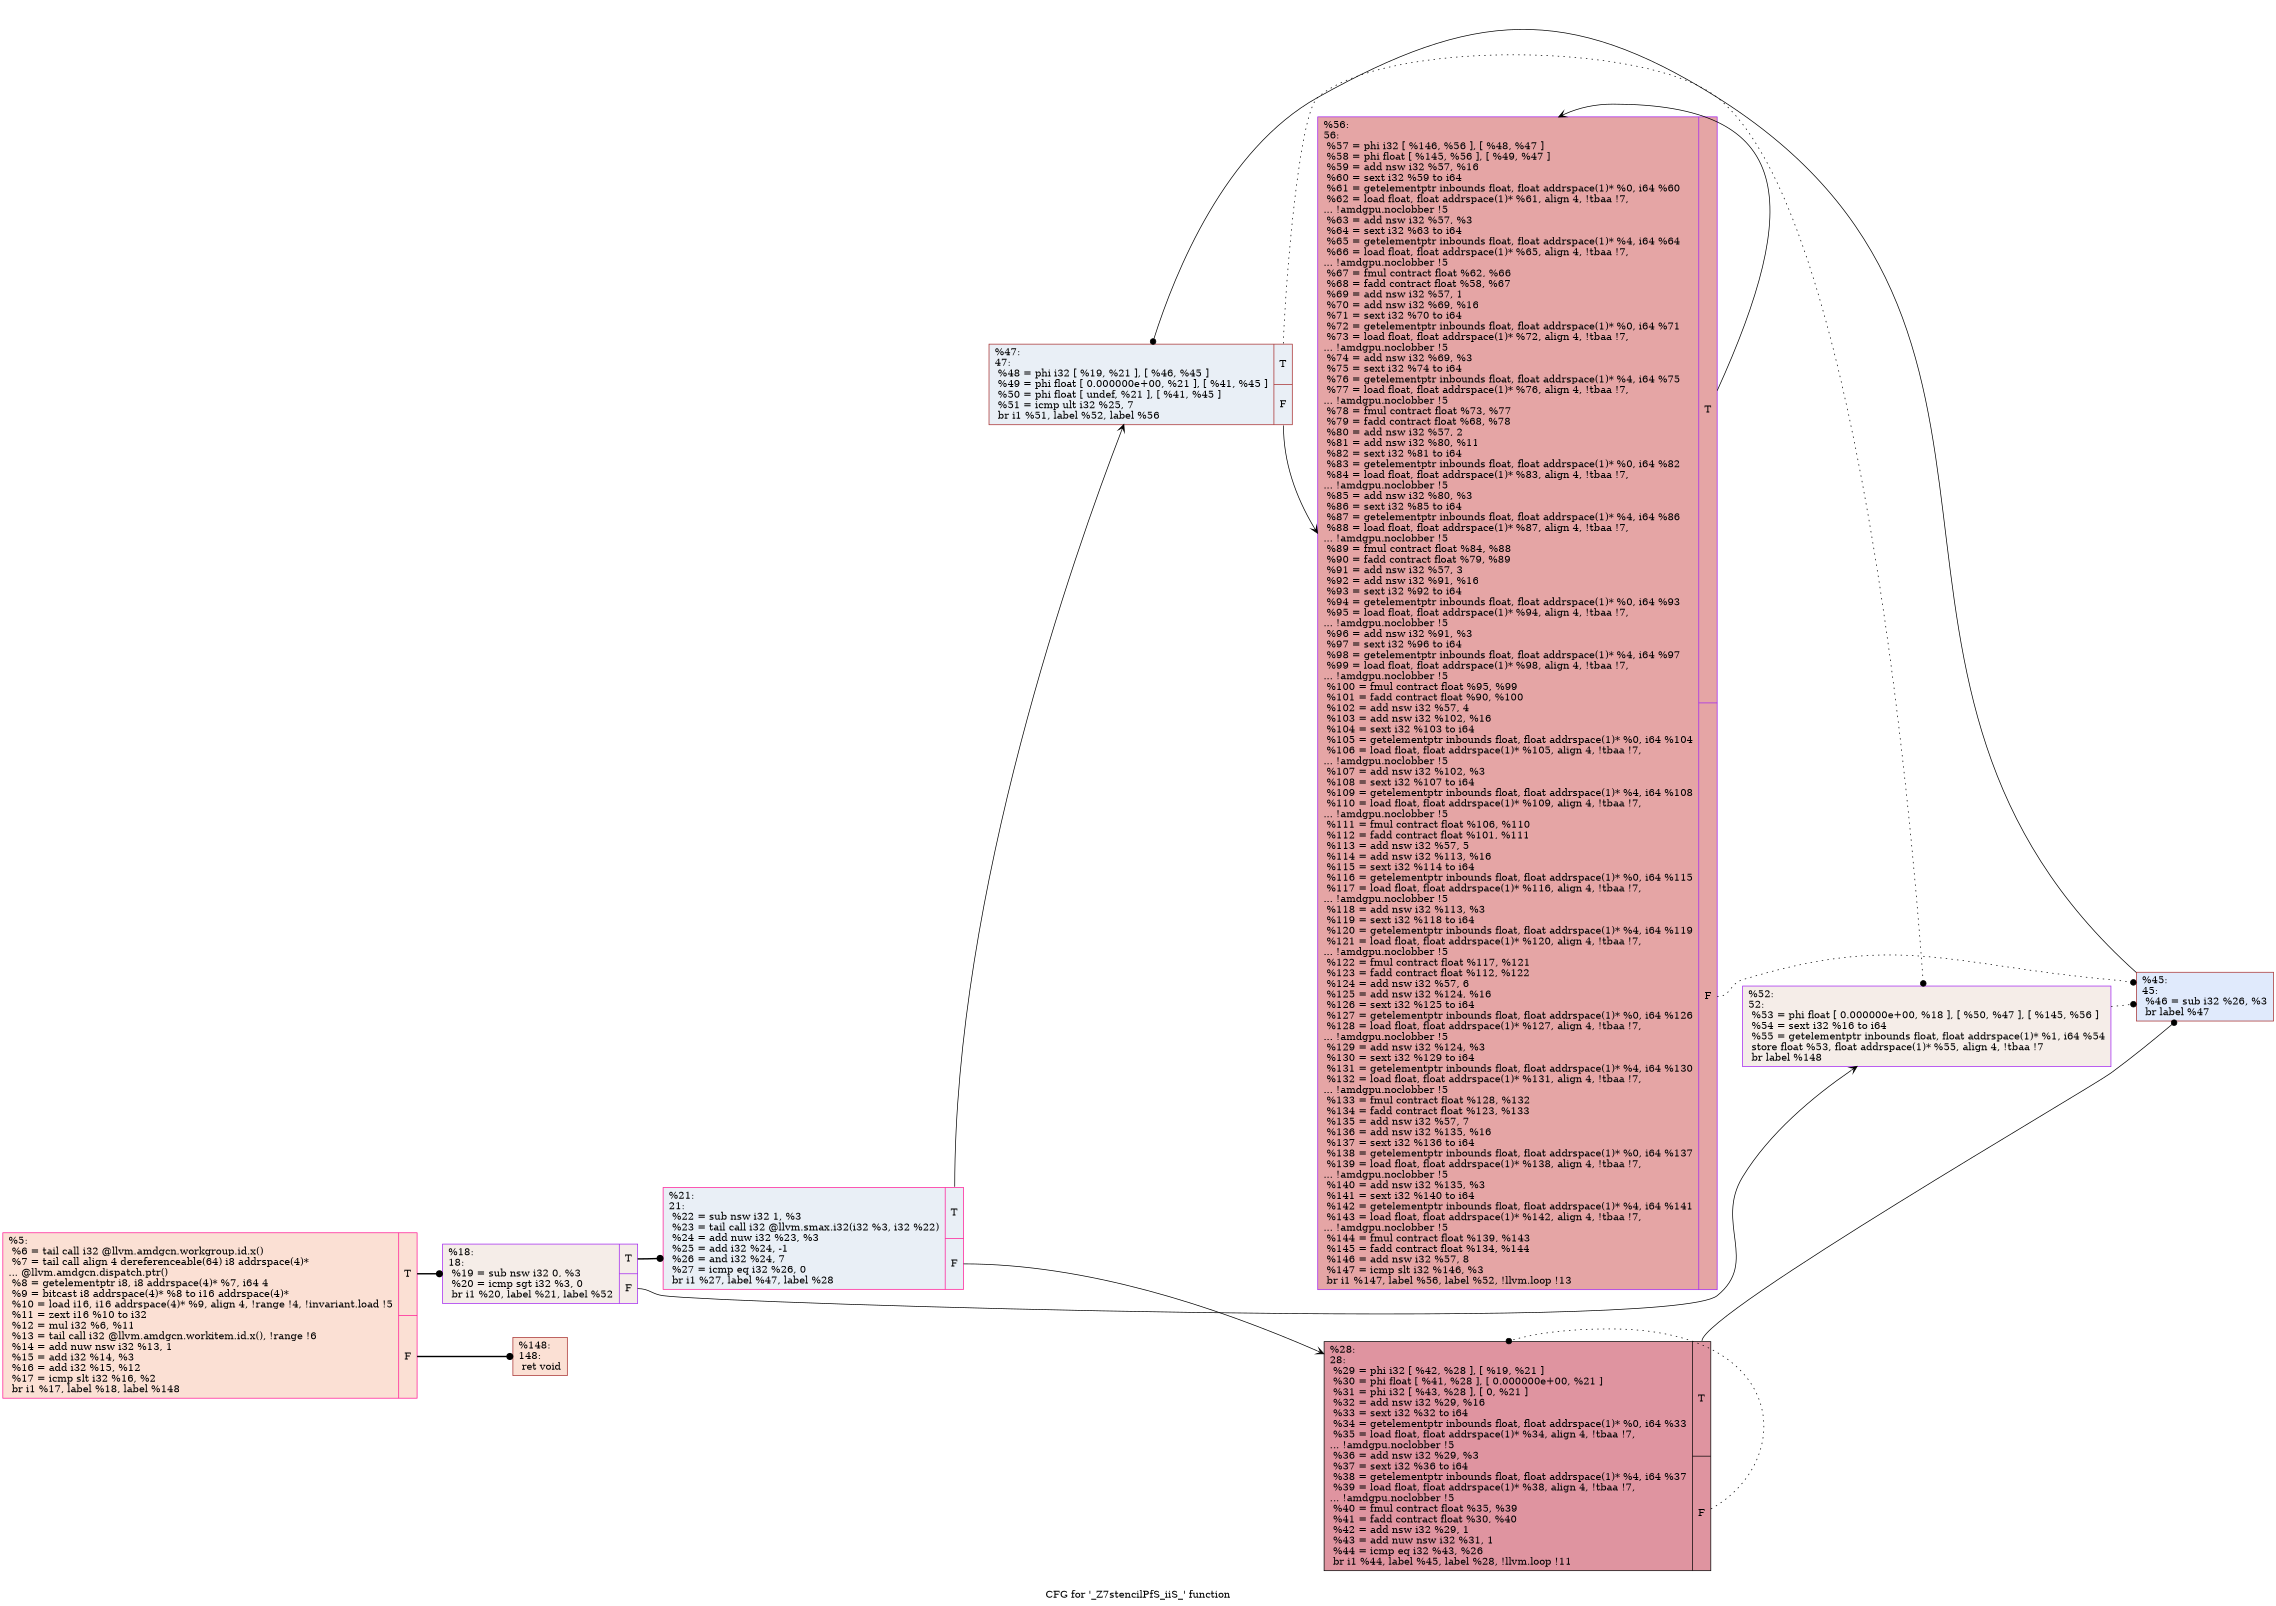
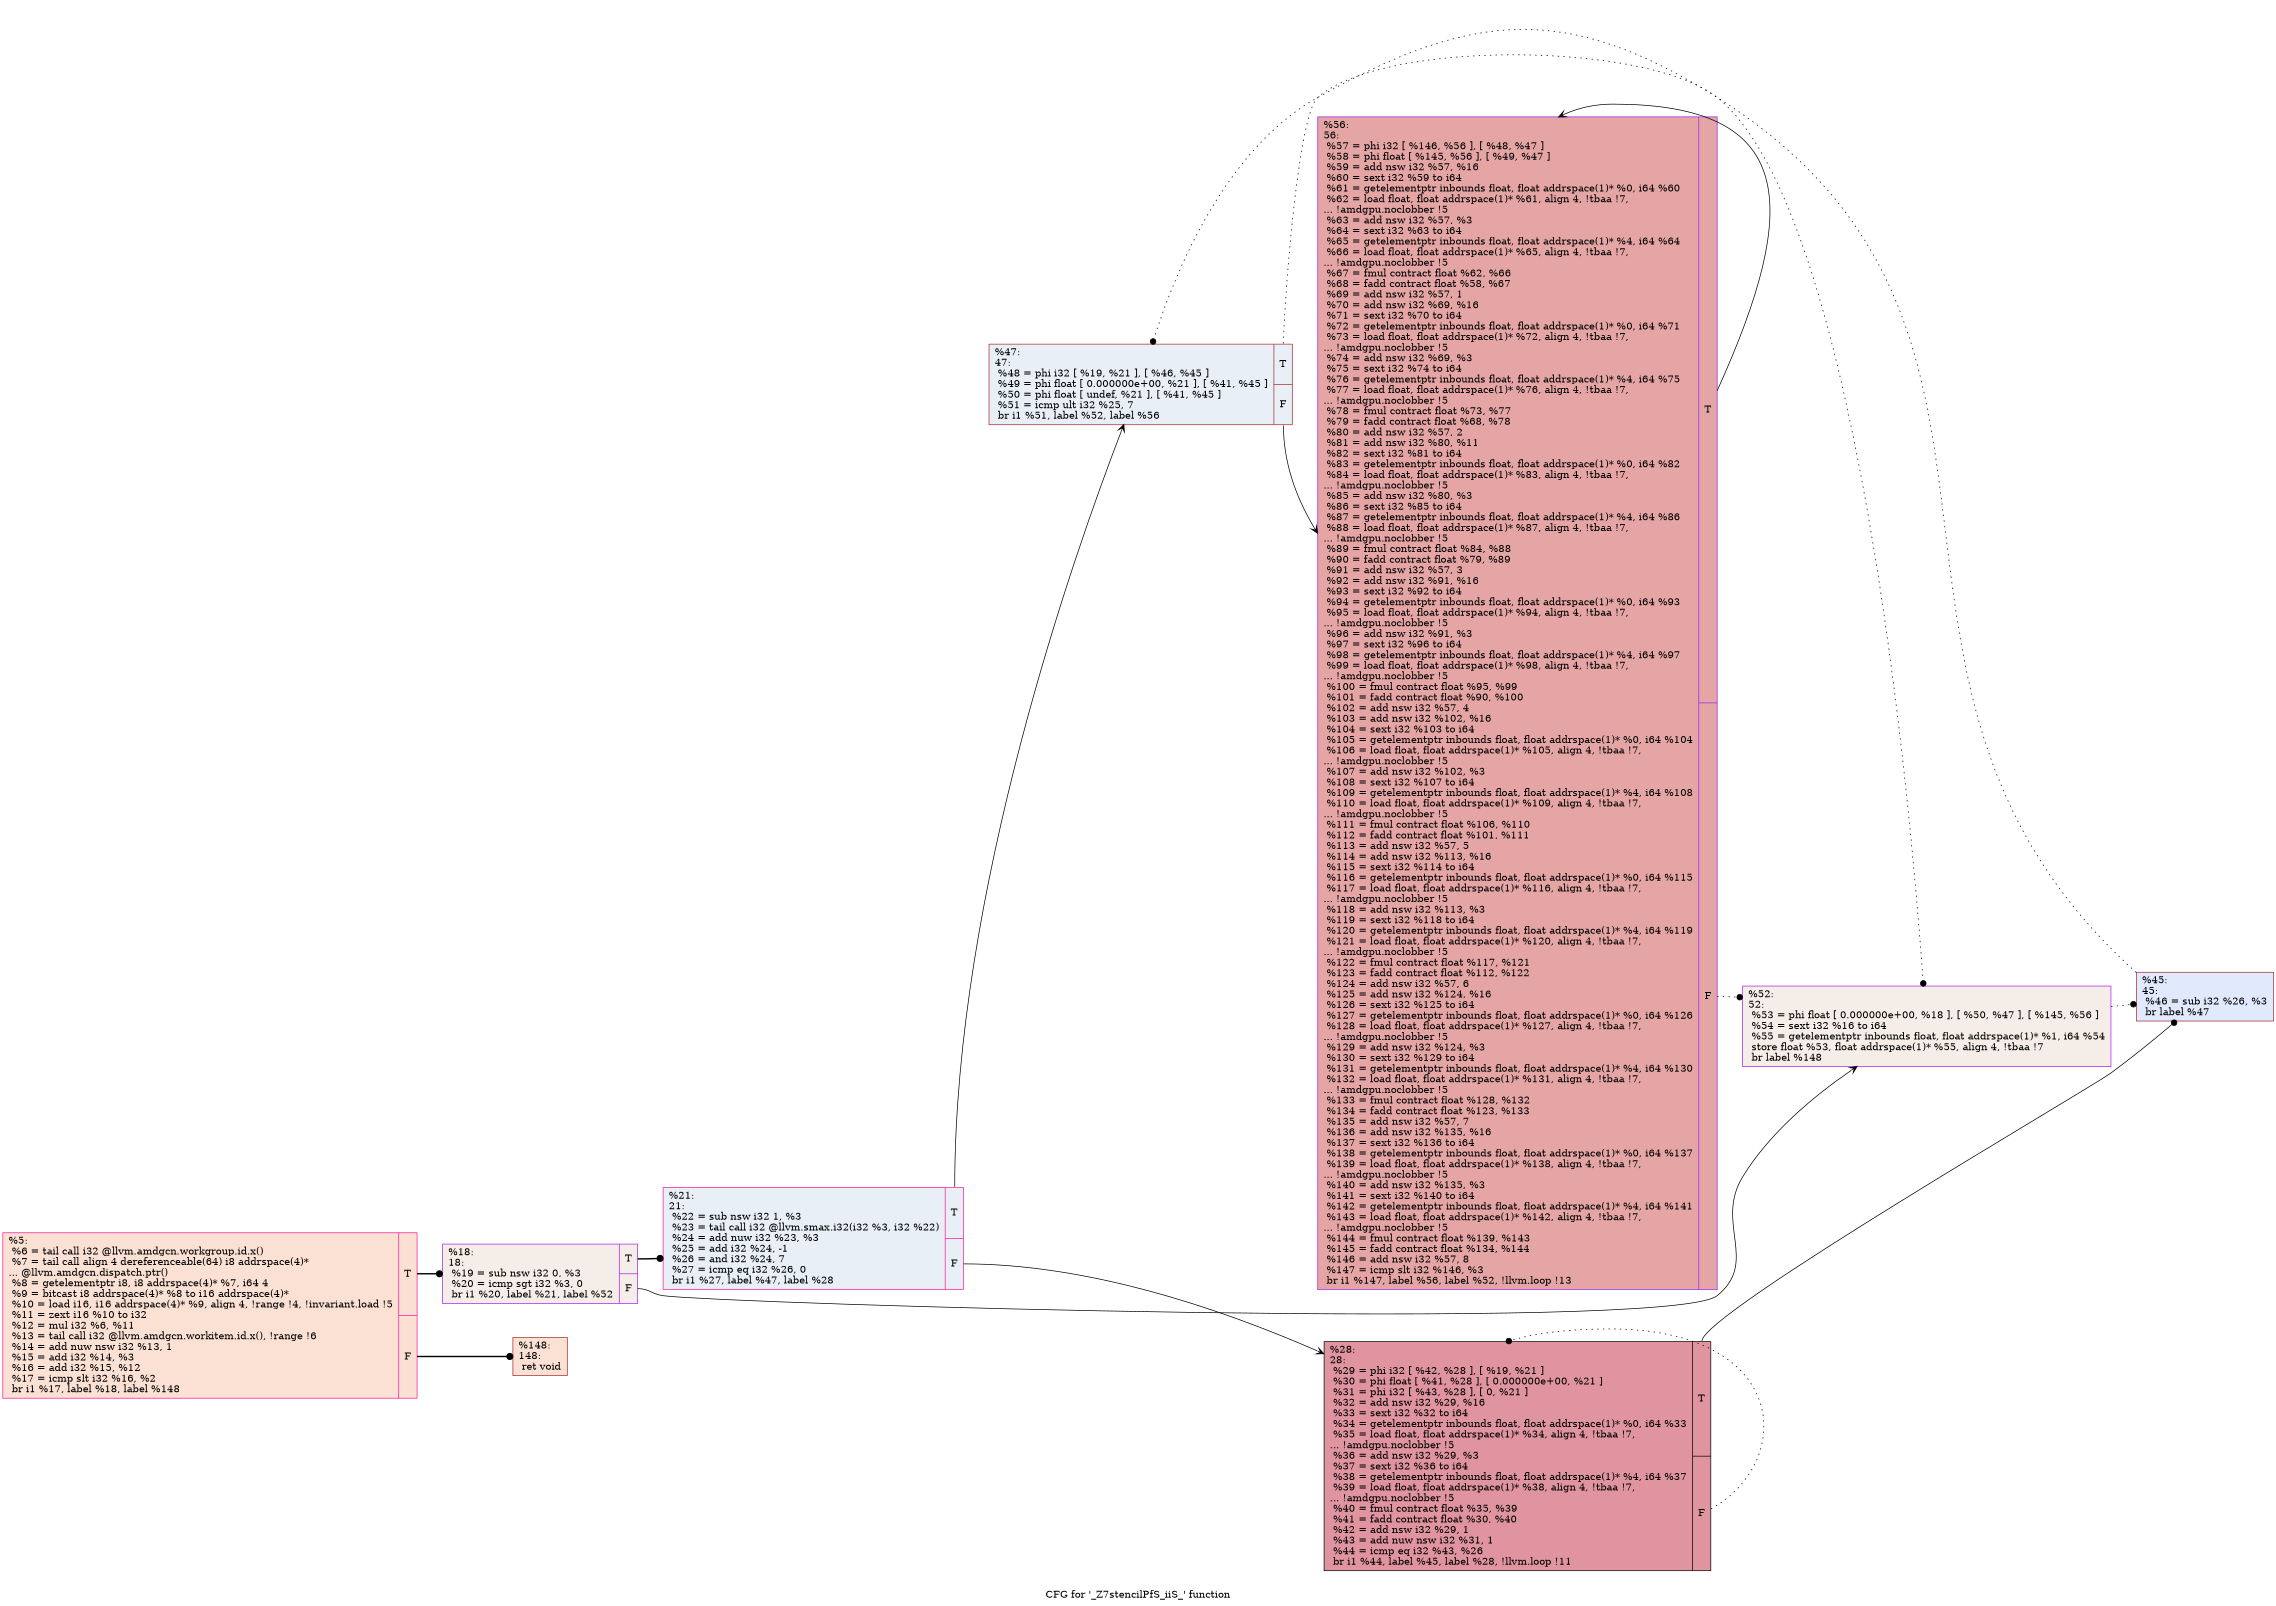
  digraph {
    label="CFG for '_Z7stencilPfS_iiS_' function"
    rankdir=LR
    node [color=purple fillcolor="#f7b99e70" shape=record style=filled]
    edge [arrowhead=dot style=solid tailport=s0]
    n1 [color=deeppink label="{%5:\l  %6 = tail call i32 @llvm.amdgcn.workgroup.id.x()\l  %7 = tail call align 4 dereferenceable(64) i8 addrspace(4)*\l... @llvm.amdgcn.dispatch.ptr()\l  %8 = getelementptr i8, i8 addrspace(4)* %7, i64 4\l  %9 = bitcast i8 addrspace(4)* %8 to i16 addrspace(4)*\l  %10 = load i16, i16 addrspace(4)* %9, align 4, !range !4, !invariant.load !5\l  %11 = zext i16 %10 to i32\l  %12 = mul i32 %6, %11\l  %13 = tail call i32 @llvm.amdgcn.workitem.id.x(), !range !6\l  %14 = add nuw nsw i32 %13, 1\l  %15 = add i32 %14, %3\l  %16 = add i32 %15, %12\l  %17 = icmp slt i32 %16, %2\l  br i1 %17, label %18, label %148\l|{<s0>T|<s1>F}}"]
    n2 [fillcolor="#e8d6cc70" label="{%18:\l18:                                               \l  %19 = sub nsw i32 0, %3\l  %20 = icmp sgt i32 %3, 0\l  br i1 %20, label %21, label %52\l|{<s0>T|<s1>F}}"]
    n3 [color=brown label="{%148:\l148:                                              \l  ret void\l}"]
    n4 [color=deeppink fillcolor="#cedaeb70" label="{%21:\l21:                                               \l  %22 = sub nsw i32 1, %3\l  %23 = tail call i32 @llvm.smax.i32(i32 %3, i32 %22)\l  %24 = add nuw i32 %23, %3\l  %25 = add i32 %24, -1\l  %26 = and i32 %24, 7\l  %27 = icmp eq i32 %26, 0\l  br i1 %27, label %47, label %28\l|{<s0>T|<s1>F}}"]
    n5 [fillcolor="#e8d6cc70" label="{%52:\l52:                                               \l  %53 = phi float [ 0.000000e+00, %18 ], [ %50, %47 ], [ %145, %56 ]\l  %54 = sext i32 %16 to i64\l  %55 = getelementptr inbounds float, float addrspace(1)* %1, i64 %54\l  store float %53, float addrspace(1)* %55, align 4, !tbaa !7\l  br label %148\l}"]
    n6 [color=brown fillcolor="#cedaeb70" label="{%47:\l47:                                               \l  %48 = phi i32 [ %19, %21 ], [ %46, %45 ]\l  %49 = phi float [ 0.000000e+00, %21 ], [ %41, %45 ]\l  %50 = phi float [ undef, %21 ], [ %41, %45 ]\l  %51 = icmp ult i32 %25, 7\l  br i1 %51, label %52, label %56\l|{<s0>T|<s1>F}}"]
    n7 [color=black fillcolor="#b70d2870" label="{%28:\l28:                                               \l  %29 = phi i32 [ %42, %28 ], [ %19, %21 ]\l  %30 = phi float [ %41, %28 ], [ 0.000000e+00, %21 ]\l  %31 = phi i32 [ %43, %28 ], [ 0, %21 ]\l  %32 = add nsw i32 %29, %16\l  %33 = sext i32 %32 to i64\l  %34 = getelementptr inbounds float, float addrspace(1)* %0, i64 %33\l  %35 = load float, float addrspace(1)* %34, align 4, !tbaa !7,\l... !amdgpu.noclobber !5\l  %36 = add nsw i32 %29, %3\l  %37 = sext i32 %36 to i64\l  %38 = getelementptr inbounds float, float addrspace(1)* %4, i64 %37\l  %39 = load float, float addrspace(1)* %38, align 4, !tbaa !7,\l... !amdgpu.noclobber !5\l  %40 = fmul contract float %35, %39\l  %41 = fadd contract float %30, %40\l  %42 = add nsw i32 %29, 1\l  %43 = add nuw nsw i32 %31, 1\l  %44 = icmp eq i32 %43, %26\l  br i1 %44, label %45, label %28, !llvm.loop !11\l|{<s0>T|<s1>F}}"]
    n8 [color=brown fillcolor="#b9d0f970" label="{%45:\l45:                                               \l  %46 = sub i32 %26, %3\l  br label %47\l}"]
    n9 [fillcolor="#c5333470" label="{%56:\l56:                                               \l  %57 = phi i32 [ %146, %56 ], [ %48, %47 ]\l  %58 = phi float [ %145, %56 ], [ %49, %47 ]\l  %59 = add nsw i32 %57, %16\l  %60 = sext i32 %59 to i64\l  %61 = getelementptr inbounds float, float addrspace(1)* %0, i64 %60\l  %62 = load float, float addrspace(1)* %61, align 4, !tbaa !7,\l... !amdgpu.noclobber !5\l  %63 = add nsw i32 %57, %3\l  %64 = sext i32 %63 to i64\l  %65 = getelementptr inbounds float, float addrspace(1)* %4, i64 %64\l  %66 = load float, float addrspace(1)* %65, align 4, !tbaa !7,\l... !amdgpu.noclobber !5\l  %67 = fmul contract float %62, %66\l  %68 = fadd contract float %58, %67\l  %69 = add nsw i32 %57, 1\l  %70 = add nsw i32 %69, %16\l  %71 = sext i32 %70 to i64\l  %72 = getelementptr inbounds float, float addrspace(1)* %0, i64 %71\l  %73 = load float, float addrspace(1)* %72, align 4, !tbaa !7,\l... !amdgpu.noclobber !5\l  %74 = add nsw i32 %69, %3\l  %75 = sext i32 %74 to i64\l  %76 = getelementptr inbounds float, float addrspace(1)* %4, i64 %75\l  %77 = load float, float addrspace(1)* %76, align 4, !tbaa !7,\l... !amdgpu.noclobber !5\l  %78 = fmul contract float %73, %77\l  %79 = fadd contract float %68, %78\l  %80 = add nsw i32 %57, 2\l  %81 = add nsw i32 %80, %11\l  %82 = sext i32 %81 to i64\l  %83 = getelementptr inbounds float, float addrspace(1)* %0, i64 %82\l  %84 = load float, float addrspace(1)* %83, align 4, !tbaa !7,\l... !amdgpu.noclobber !5\l  %85 = add nsw i32 %80, %3\l  %86 = sext i32 %85 to i64\l  %87 = getelementptr inbounds float, float addrspace(1)* %4, i64 %86\l  %88 = load float, float addrspace(1)* %87, align 4, !tbaa !7,\l... !amdgpu.noclobber !5\l  %89 = fmul contract float %84, %88\l  %90 = fadd contract float %79, %89\l  %91 = add nsw i32 %57, 3\l  %92 = add nsw i32 %91, %16\l  %93 = sext i32 %92 to i64\l  %94 = getelementptr inbounds float, float addrspace(1)* %0, i64 %93\l  %95 = load float, float addrspace(1)* %94, align 4, !tbaa !7,\l... !amdgpu.noclobber !5\l  %96 = add nsw i32 %91, %3\l  %97 = sext i32 %96 to i64\l  %98 = getelementptr inbounds float, float addrspace(1)* %4, i64 %97\l  %99 = load float, float addrspace(1)* %98, align 4, !tbaa !7,\l... !amdgpu.noclobber !5\l  %100 = fmul contract float %95, %99\l  %101 = fadd contract float %90, %100\l  %102 = add nsw i32 %57, 4\l  %103 = add nsw i32 %102, %16\l  %104 = sext i32 %103 to i64\l  %105 = getelementptr inbounds float, float addrspace(1)* %0, i64 %104\l  %106 = load float, float addrspace(1)* %105, align 4, !tbaa !7,\l... !amdgpu.noclobber !5\l  %107 = add nsw i32 %102, %3\l  %108 = sext i32 %107 to i64\l  %109 = getelementptr inbounds float, float addrspace(1)* %4, i64 %108\l  %110 = load float, float addrspace(1)* %109, align 4, !tbaa !7,\l... !amdgpu.noclobber !5\l  %111 = fmul contract float %106, %110\l  %112 = fadd contract float %101, %111\l  %113 = add nsw i32 %57, 5\l  %114 = add nsw i32 %113, %16\l  %115 = sext i32 %114 to i64\l  %116 = getelementptr inbounds float, float addrspace(1)* %0, i64 %115\l  %117 = load float, float addrspace(1)* %116, align 4, !tbaa !7,\l... !amdgpu.noclobber !5\l  %118 = add nsw i32 %113, %3\l  %119 = sext i32 %118 to i64\l  %120 = getelementptr inbounds float, float addrspace(1)* %4, i64 %119\l  %121 = load float, float addrspace(1)* %120, align 4, !tbaa !7,\l... !amdgpu.noclobber !5\l  %122 = fmul contract float %117, %121\l  %123 = fadd contract float %112, %122\l  %124 = add nsw i32 %57, 6\l  %125 = add nsw i32 %124, %16\l  %126 = sext i32 %125 to i64\l  %127 = getelementptr inbounds float, float addrspace(1)* %0, i64 %126\l  %128 = load float, float addrspace(1)* %127, align 4, !tbaa !7,\l... !amdgpu.noclobber !5\l  %129 = add nsw i32 %124, %3\l  %130 = sext i32 %129 to i64\l  %131 = getelementptr inbounds float, float addrspace(1)* %4, i64 %130\l  %132 = load float, float addrspace(1)* %131, align 4, !tbaa !7,\l... !amdgpu.noclobber !5\l  %133 = fmul contract float %128, %132\l  %134 = fadd contract float %123, %133\l  %135 = add nsw i32 %57, 7\l  %136 = add nsw i32 %135, %16\l  %137 = sext i32 %136 to i64\l  %138 = getelementptr inbounds float, float addrspace(1)* %0, i64 %137\l  %139 = load float, float addrspace(1)* %138, align 4, !tbaa !7,\l... !amdgpu.noclobber !5\l  %140 = add nsw i32 %135, %3\l  %141 = sext i32 %140 to i64\l  %142 = getelementptr inbounds float, float addrspace(1)* %4, i64 %141\l  %143 = load float, float addrspace(1)* %142, align 4, !tbaa !7,\l... !amdgpu.noclobber !5\l  %144 = fmul contract float %139, %143\l  %145 = fadd contract float %134, %144\l  %146 = add nsw i32 %57, 8\l  %147 = icmp slt i32 %146, %3\l  br i1 %147, label %56, label %52, !llvm.loop !13\l|{<s0>T|<s1>F}}"]
    n1 -> n2 [style=bold]
    n1 -> n3 [style=bold tailport=s1]
    n2 -> n4 [style=bold]
    n2 -> n5 [arrowhead=vee tailport=s1]
    n4 -> n6 [arrowhead=vee]
    n4 -> n7 [arrowhead=vee tailport=s1]
    n5 -> n8 [style=dotted]
    n6 -> n5 [style=dotted]
    n6 -> n9 [arrowhead=vee tailport=s1]
    n7 -> n7 [style=dotted tailport=s1]
    n7 -> n8
-   n8 -> n6
-   n9 -> n8 [style=dotted tailport=s1]
+   n8 -> n6 [style=dotted]
+   n9 -> n5 [style=dotted tailport=s1]
    n9 -> n9 [arrowhead=vee]
  }
